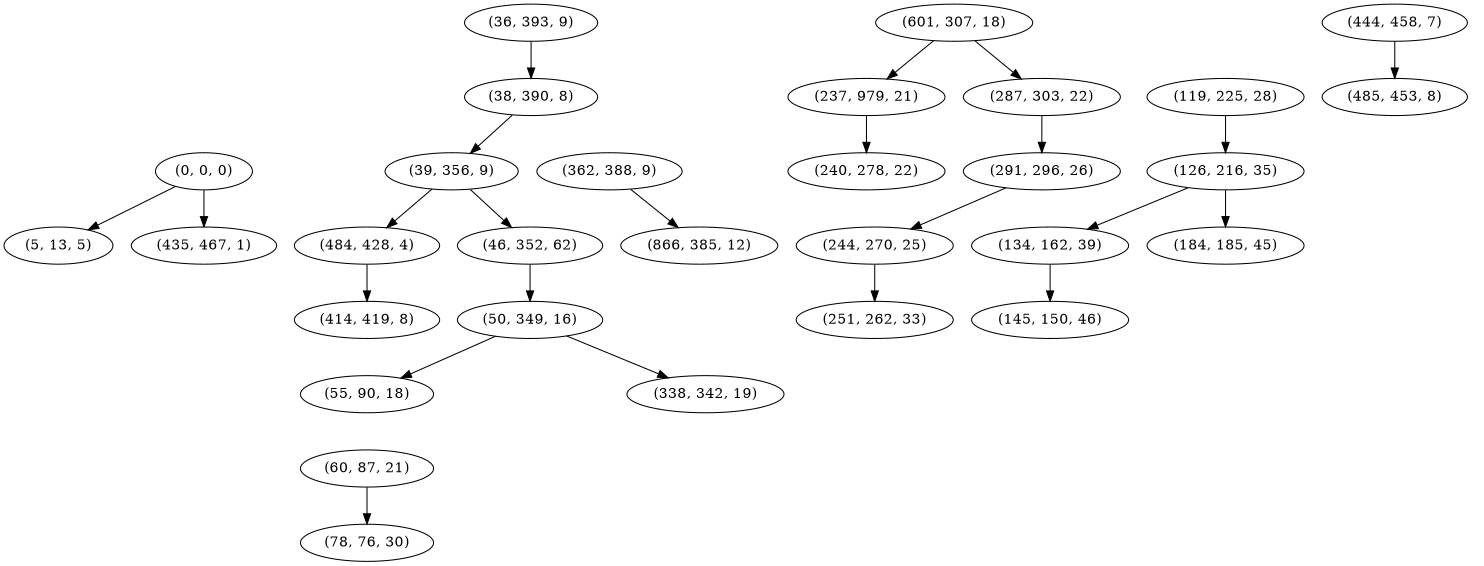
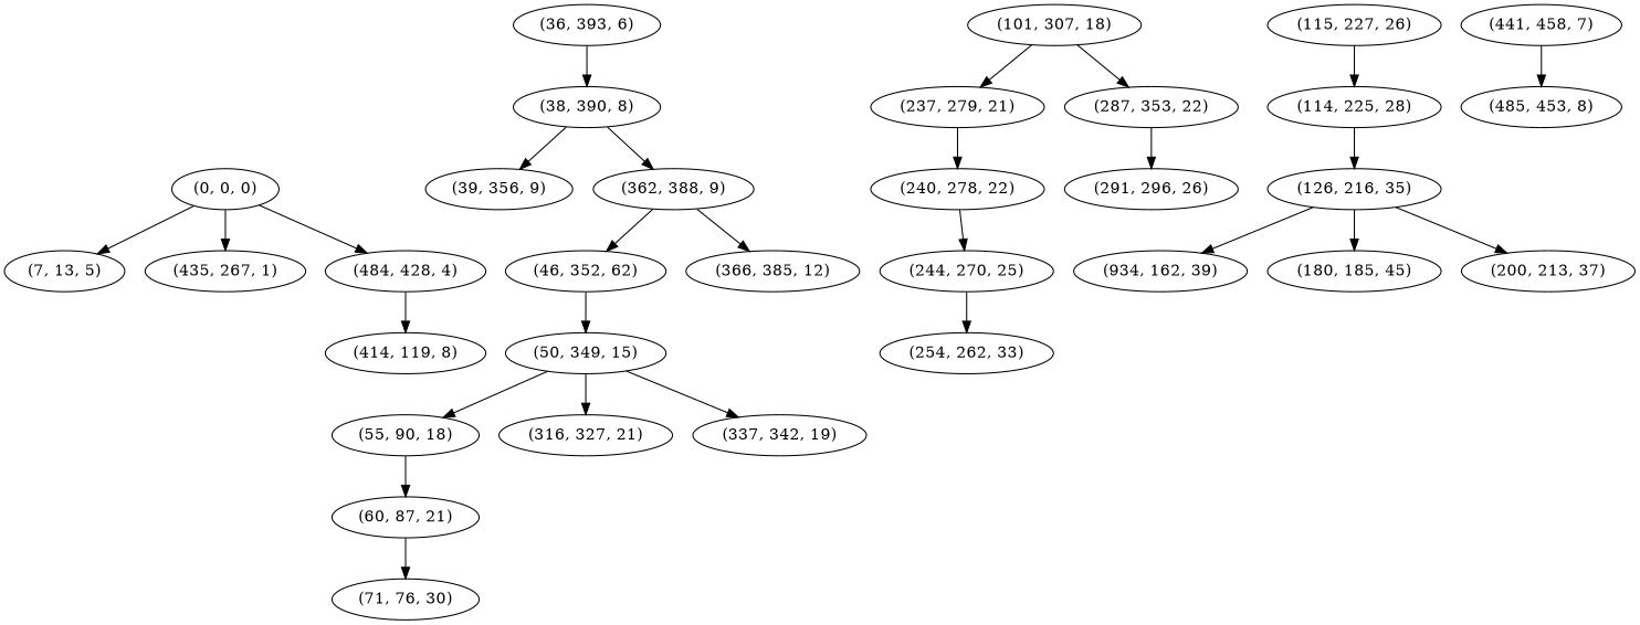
  digraph {
    "(0, 0, 0)"
-   "(5, 13, 5)"
+   "(5, 13, 5)" [label="(7, 13, 5)"]
    n3 [label="(484, 428, 4)"]
-   "(435, 467, 1)"
-   "(36, 393, 6)" [label="(36, 393, 9)"]
+   "(435, 467, 1)" [label="(435, 267, 1)"]
+   "(36, 393, 6)"
    "(38, 390, 8)"
-   "(414, 419, 8)"
+   "(414, 419, 8)" [label="(414, 119, 8)"]
    "(39, 356, 9)"
    "(362, 388, 9)"
    n10 [label="(46, 352, 62)"]
-   "(366, 385, 12)" [label="(866, 385, 12)"]
-   "(50, 349, 15)" [label="(50, 349, 16)"]
+   "(366, 385, 12)"
+   "(50, 349, 15)"
    "(55, 90, 18)"
-   "(337, 342, 19)" [label="(338, 342, 19)"]
+   "(316, 327, 21)"
+   "(337, 342, 19)"
    "(60, 87, 21)"
-   "(101, 307, 18)" [label="(601, 307, 18)"]
-   "(237, 279, 21)" [label="(237, 979, 21)"]
-   "(287, 303, 22)"
-   "(71, 76, 30)" [label="(78, 76, 30)"]
-   "(119, 225, 28)"
+   "(101, 307, 18)"
+   "(237, 279, 21)"
+   "(287, 303, 22)" [label="(287, 353, 22)"]
+   "(71, 76, 30)"
+   "(115, 227, 26)"
+   "(119, 225, 28)" [label="(114, 225, 28)"]
    "(240, 278, 22)"
    "(291, 296, 26)"
    n25 [label="(126, 216, 35)"]
-   "(134, 162, 39)"
-   "(180, 185, 45)" [label="(184, 185, 45)"]
-   "(145, 150, 46)"
+   "(134, 162, 39)" [label="(934, 162, 39)"]
+   "(180, 185, 45)"
+   "(200, 213, 37)"
    "(244, 270, 25)"
-   "(254, 262, 33)" [label="(251, 262, 33)"]
+   "(254, 262, 33)"
    n32 [label="(485, 453, 8)"]
-   "(441, 458, 7)" [label="(444, 458, 7)"]
+   "(441, 458, 7)"
    "(0, 0, 0)" -> "(5, 13, 5)"
-   "(39, 356, 9)" -> n3
+   "(0, 0, 0)" -> n3
    "(0, 0, 0)" -> "(435, 467, 1)"
    n3 -> "(414, 419, 8)"
    "(36, 393, 6)" -> "(38, 390, 8)"
    "(38, 390, 8)" -> "(39, 356, 9)"
-   "(39, 356, 9)" -> n10
+   "(38, 390, 8)" -> "(362, 388, 9)"
+   "(362, 388, 9)" -> n10
    "(362, 388, 9)" -> "(366, 385, 12)"
    n10 -> "(50, 349, 15)"
    "(50, 349, 15)" -> "(55, 90, 18)"
+   "(50, 349, 15)" -> "(316, 327, 21)"
    "(50, 349, 15)" -> "(337, 342, 19)"
+   "(55, 90, 18)" -> "(60, 87, 21)"
    "(60, 87, 21)" -> "(71, 76, 30)"
    "(101, 307, 18)" -> "(237, 279, 21)"
    "(101, 307, 18)" -> "(287, 303, 22)"
    "(237, 279, 21)" -> "(240, 278, 22)"
    "(287, 303, 22)" -> "(291, 296, 26)"
+   "(115, 227, 26)" -> "(119, 225, 28)"
    "(119, 225, 28)" -> n25
-   "(291, 296, 26)" -> "(244, 270, 25)"
+   "(240, 278, 22)" -> "(244, 270, 25)"
    n25 -> "(134, 162, 39)"
    n25 -> "(180, 185, 45)"
-   "(134, 162, 39)" -> "(145, 150, 46)"
+   n25 -> "(200, 213, 37)"
    "(244, 270, 25)" -> "(254, 262, 33)"
    "(441, 458, 7)" -> n32
  }
